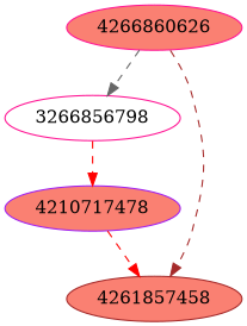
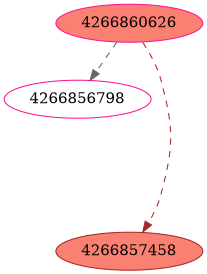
  strict digraph {
    node [color=deeppink fillcolor=salmon style=filled]
    edge [color=red style=dashed]
-   4210717478 [color=purple]
-   4266856798 [fillcolor=white label=3266856798]
-   4266857458 [color=brown label=4261857458]
+   4266856798 [fillcolor=white]
+   4266857458 [color=brown]
    4266860626
-   4210717478 -> 4266857458
-   4266856798 -> 4210717478
    4266860626 -> 4266856798 [color=gray40]
    4266860626 -> 4266857458 [color=brown]
  }
